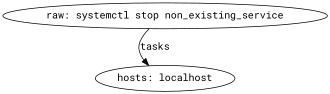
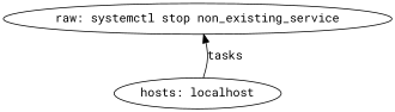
  digraph {
    fontname="Roboto Mono"
    node [fontname="Roboto Mono"]
    n1 [label="raw: systemctl stop non_existing_service\n"]
    n2 [label="hosts: localhost\n"]
-   n1 -> n2 [label=tasks fontname="Roboto Mono"]
+   n2 -> n1 [label=tasks fontname="Roboto Mono"]
  }
